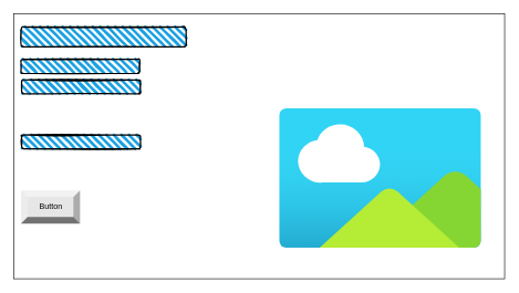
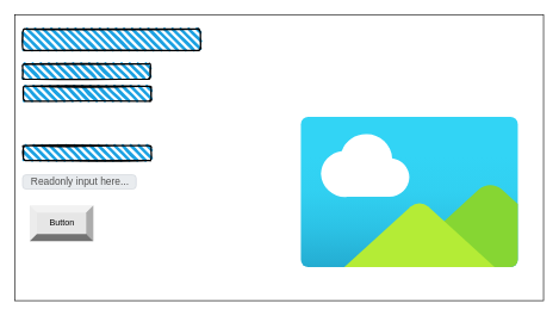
  <mxCell id="0" />
  <mxCell id="1" parent="0" />
  <mxCell id="2" value="" style="rounded=0;whiteSpace=wrap;html=1;" parent="1" vertex="1"><mxGeometry x="20" y="20" width="740" height="400" as="geometry" /></mxCell>
  <mxCell id="3" value="" style="rounded=1;whiteSpace=wrap;html=1;strokeWidth=2;fillWeight=4;hachureGap=8;hachureAngle=45;fillColor=#1ba1e2;sketch=1;" parent="1" vertex="1"><mxGeometry x="31" y="40" width="249" height="30" as="geometry" /></mxCell>
  <mxCell id="4" value="" style="rounded=1;whiteSpace=wrap;html=1;strokeWidth=2;fillWeight=4;hachureGap=8;hachureAngle=45;fillColor=#1ba1e2;sketch=1;" parent="1" vertex="1"><mxGeometry x="32" y="120" width="179" height="21" as="geometry" /></mxCell>
  <mxCell id="5" value="" style="rounded=1;whiteSpace=wrap;html=1;strokeWidth=2;fillWeight=4;hachureGap=8;hachureAngle=45;fillColor=#1ba1e2;sketch=1;" parent="1" vertex="1"><mxGeometry x="31" y="89" width="179" height="21" as="geometry" /></mxCell>
  <mxCell id="6" value="" style="rounded=1;whiteSpace=wrap;html=1;strokeWidth=2;fillWeight=4;hachureGap=8;hachureAngle=45;fillColor=#1ba1e2;sketch=1;" parent="1" vertex="1"><mxGeometry x="32" y="203" width="179" height="21" as="geometry" /></mxCell>
- <mxCell id="8" value="Button" style="labelPosition=center;verticalLabelPosition=middle;align=center;html=1;shape=mxgraph.basic.shaded_button;dx=10;fillColor=#E6E6E6;strokeColor=none;" parent="1" vertex="1"><mxGeometry x="31" y="287" width="89" height="50" as="geometry" /></mxCell>
+ <mxCell id="7" value="Readonly input here..." style="html=1;shadow=0;dashed=0;shape=mxgraph.bootstrap.rrect;rSize=5;strokeColor=#CED4DA;strokeWidth=1;fillColor=#E9ECEF;fontColor=#505050;whiteSpace=wrap;align=left;verticalAlign=middle;spacingLeft=10;fontSize=14;" parent="1" vertex="1"><mxGeometry x="31" y="244" width="159" height="20" as="geometry" /></mxCell>
+ <mxCell id="8" value="Button" style="labelPosition=center;verticalLabelPosition=middle;align=center;html=1;shape=mxgraph.basic.shaded_button;dx=10;fillColor=#E6E6E6;strokeColor=none;" parent="1" vertex="1"><mxGeometry x="41" y="287" width="89" height="50" as="geometry" /></mxCell>
  <mxCell id="9" value="" style="aspect=fixed;html=1;points=[];align=center;image;fontSize=12;image=img/lib/azure2/general/Image.svg;fillColor=#BA6D07;" parent="1" vertex="1"><mxGeometry x="420" y="163.5" width="305.45" height="210" as="geometry" /></mxCell>
